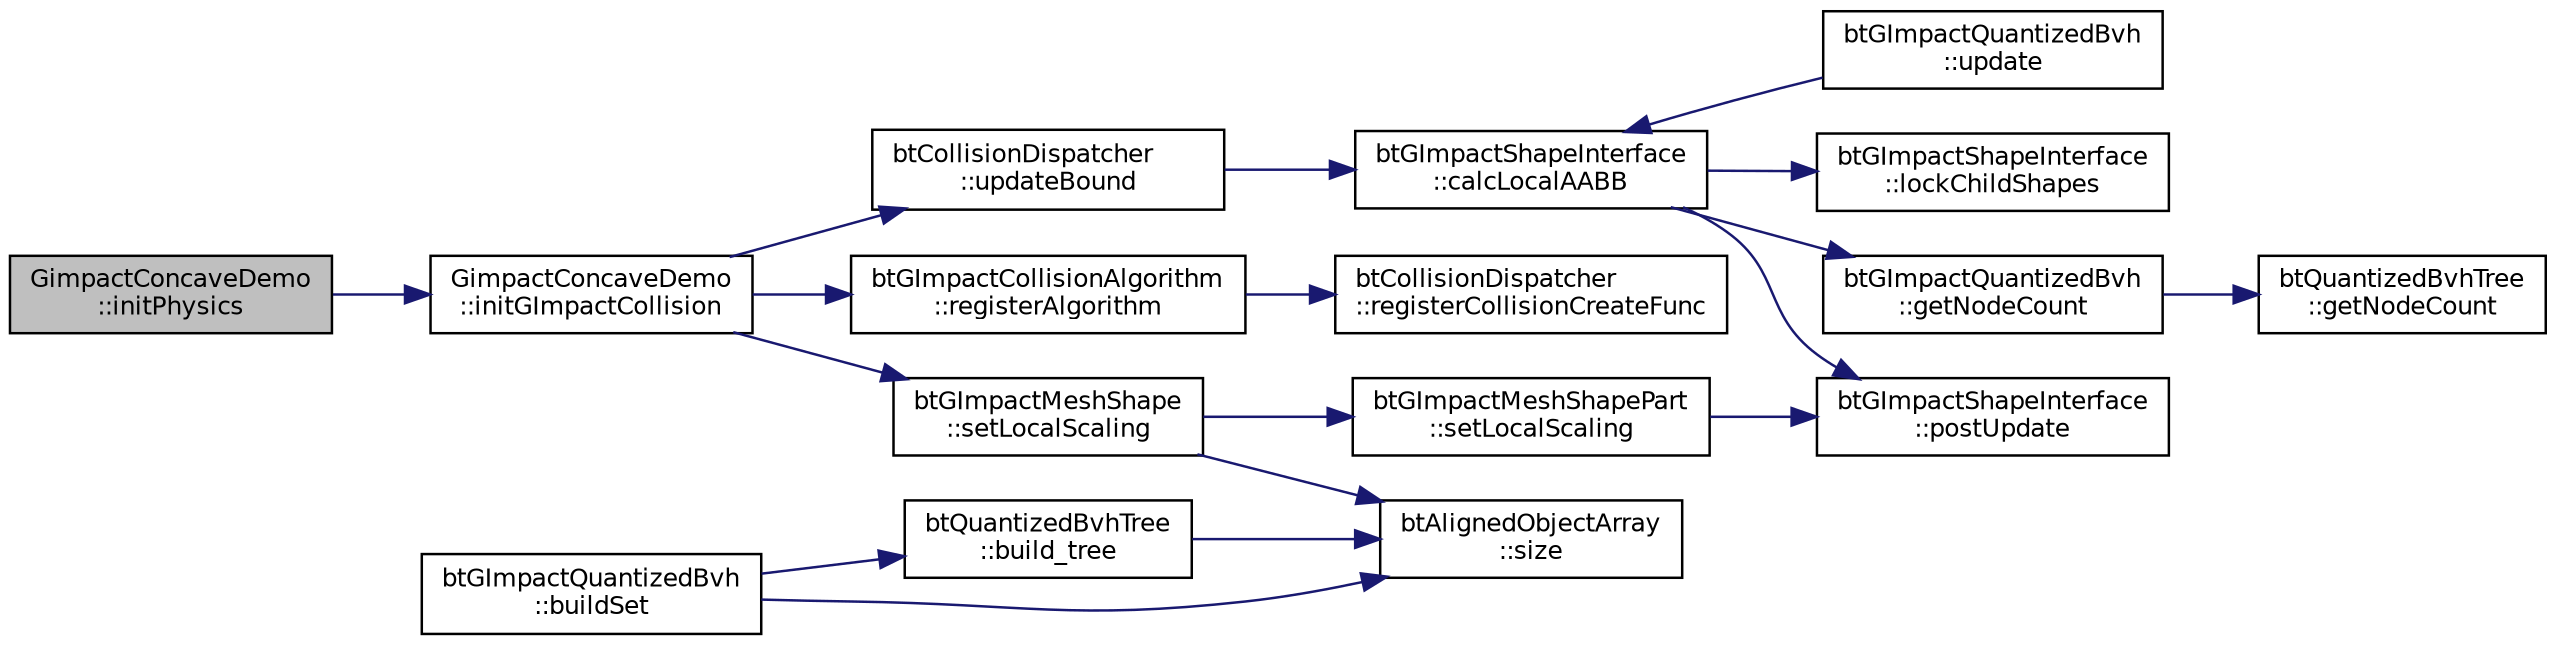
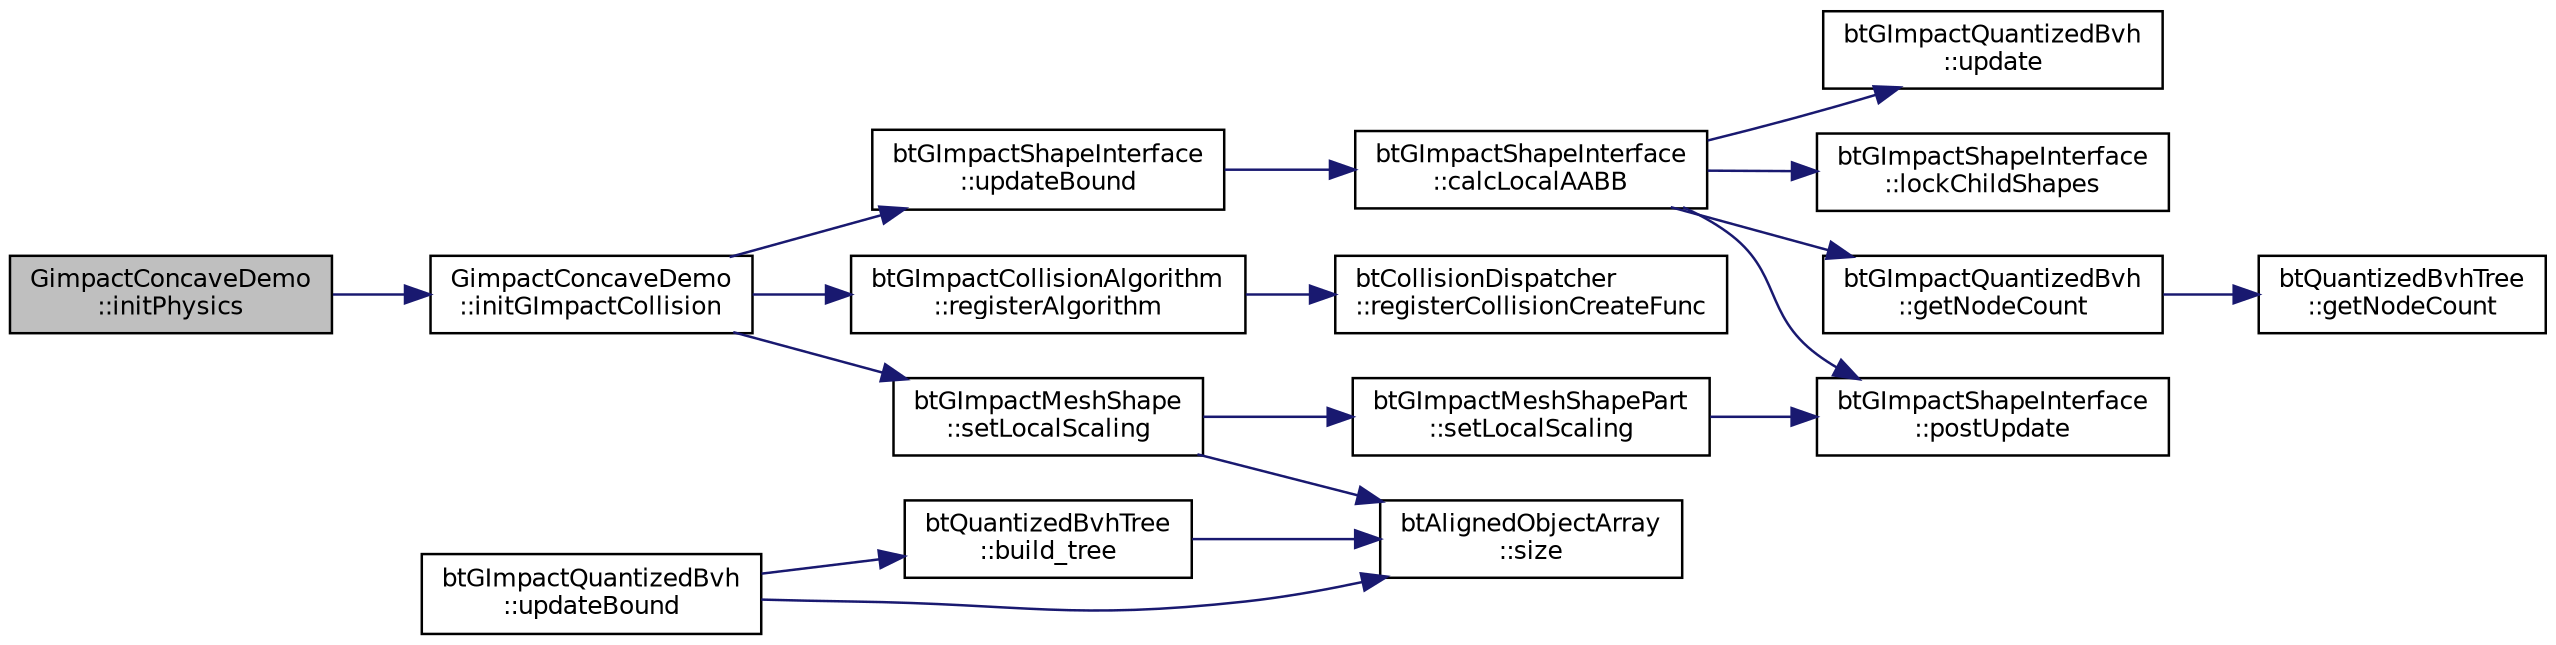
  digraph {
    rankdir=LR
    node [color=black fillcolor=white fontname=Helvetica fontsize=10 shape=record style=filled]
    edge [color=midnightblue fontname=Helvetica fontsize=10 labelfontname=Helvetica labelfontsize=10 style=solid]
    n1 [fillcolor=grey75 fontcolor=black height=0.2 label="GimpactConcaveDemo\l::initPhysics" width=0.4]
    n2 [height=0.2 label="GimpactConcaveDemo\l::initGImpactCollision" width=0.4]
-   n3 [height=0.2 label="btCollisionDispatcher\l::updateBound" width=0.4]
+   n3 [height=0.2 label="btGImpactShapeInterface\l::updateBound" width=0.4]
    n4 [height=0.2 label="btGImpactMeshShape\l::setLocalScaling" width=0.4]
    n5 [height=0.2 label="btGImpactCollisionAlgorithm\l::registerAlgorithm" width=0.4]
    n6 [height=0.2 label="btGImpactShapeInterface\l::calcLocalAABB" width=0.4]
    n7 [height=0.2 label="btAlignedObjectArray\l::size" width=0.4]
    n8 [height=0.2 label="btGImpactMeshShapePart\l::setLocalScaling" width=0.4]
    n9 [height=0.2 label="btCollisionDispatcher\l::registerCollisionCreateFunc" width=0.4]
    n10 [height=0.2 label="btGImpactShapeInterface\l::lockChildShapes" width=0.4]
    n11 [height=0.2 label="btGImpactQuantizedBvh\l::getNodeCount" width=0.4]
    n12 [height=0.2 label="btGImpactQuantizedBvh\l::update" width=0.4]
    n13 [height=0.2 label="btGImpactShapeInterface\l::postUpdate" width=0.4]
    n14 [height=0.2 label="btQuantizedBvhTree\l::getNodeCount" width=0.4]
-   n15 [height=0.2 label="btGImpactQuantizedBvh\l::buildSet" width=0.4]
+   n15 [height=0.2 label="btGImpactQuantizedBvh\l::updateBound" width=0.4]
    n16 [height=0.2 label="btQuantizedBvhTree\l::build_tree" width=0.4]
    n1 -> n2
    n2 -> n3
    n2 -> n4
    n2 -> n5
    n3 -> n6
    n4 -> n7
    n4 -> n8
    n5 -> n9
    n6 -> n10
    n6 -> n11
-   n12 -> n6
+   n6 -> n12
    n6 -> n13
    n8 -> n13
    n11 -> n14
    n15 -> n7
    n15 -> n16
    n16 -> n7
  }
